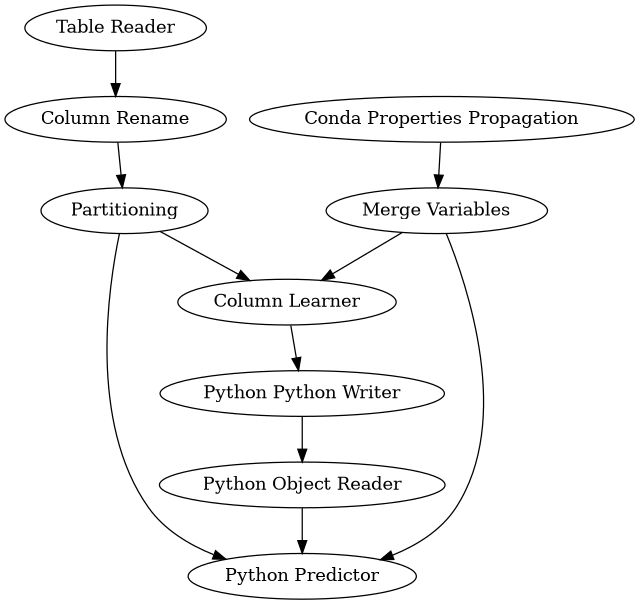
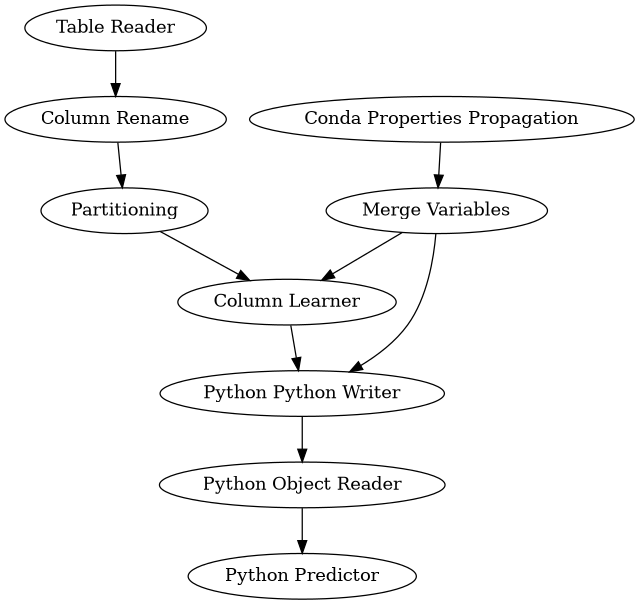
  digraph {
    rankdir=TB
    n1 [label="Merge Variables"]
    n2 [label="Column Learner"]
    n3 [label="Python Python Writer"]
    n4 [label="Python Object Reader"]
    n5 [label=Partitioning]
    n6 [label="Python Predictor"]
    n7 [label="Conda Properties Propagation"]
    n8 [label="Column Rename"]
    n9 [label="Table Reader"]
    n1 -> n2
-   n1 -> n6
+   n1 -> n3
    n2 -> n3
    n3 -> n4
    n4 -> n6
    n5 -> n2
-   n5 -> n6
    n7 -> n1
    n8 -> n5
    n9 -> n8
  }
